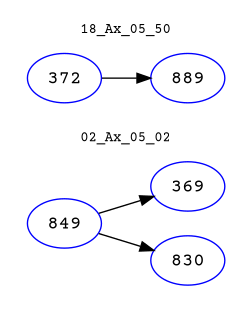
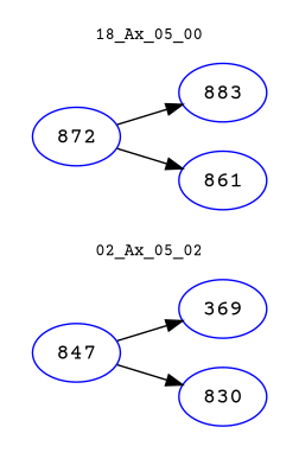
  digraph {
    fontname="Courier Prime"
    rankdir=LR
    node [color=blue fontname="Courier Prime"]
    edge [color=black fontname="Courier Prime"]
-   n1 [label=849]
+   n1 [label=847]
    n2 [label=830]
    n3 [label=369]
-   n4 [label=372]
-   n6 [label=889]
+   n4 [label=872]
+   n5 [label=861]
+   n6 [label=883]
    subgraph cluster_1 {
      color=white
      fontsize=10
      label="02_Ax_05_02"
      n1
      n2
      n3
    }
    subgraph cluster_2 {
      color=white
      fontsize=10
-     label="18_Ax_05_50"
+     label="18_Ax_05_00"
      n4
+     n5
      n6
    }
    n1 -> n2
    n1 -> n3
+   n4 -> n5
    n4 -> n6
  }
